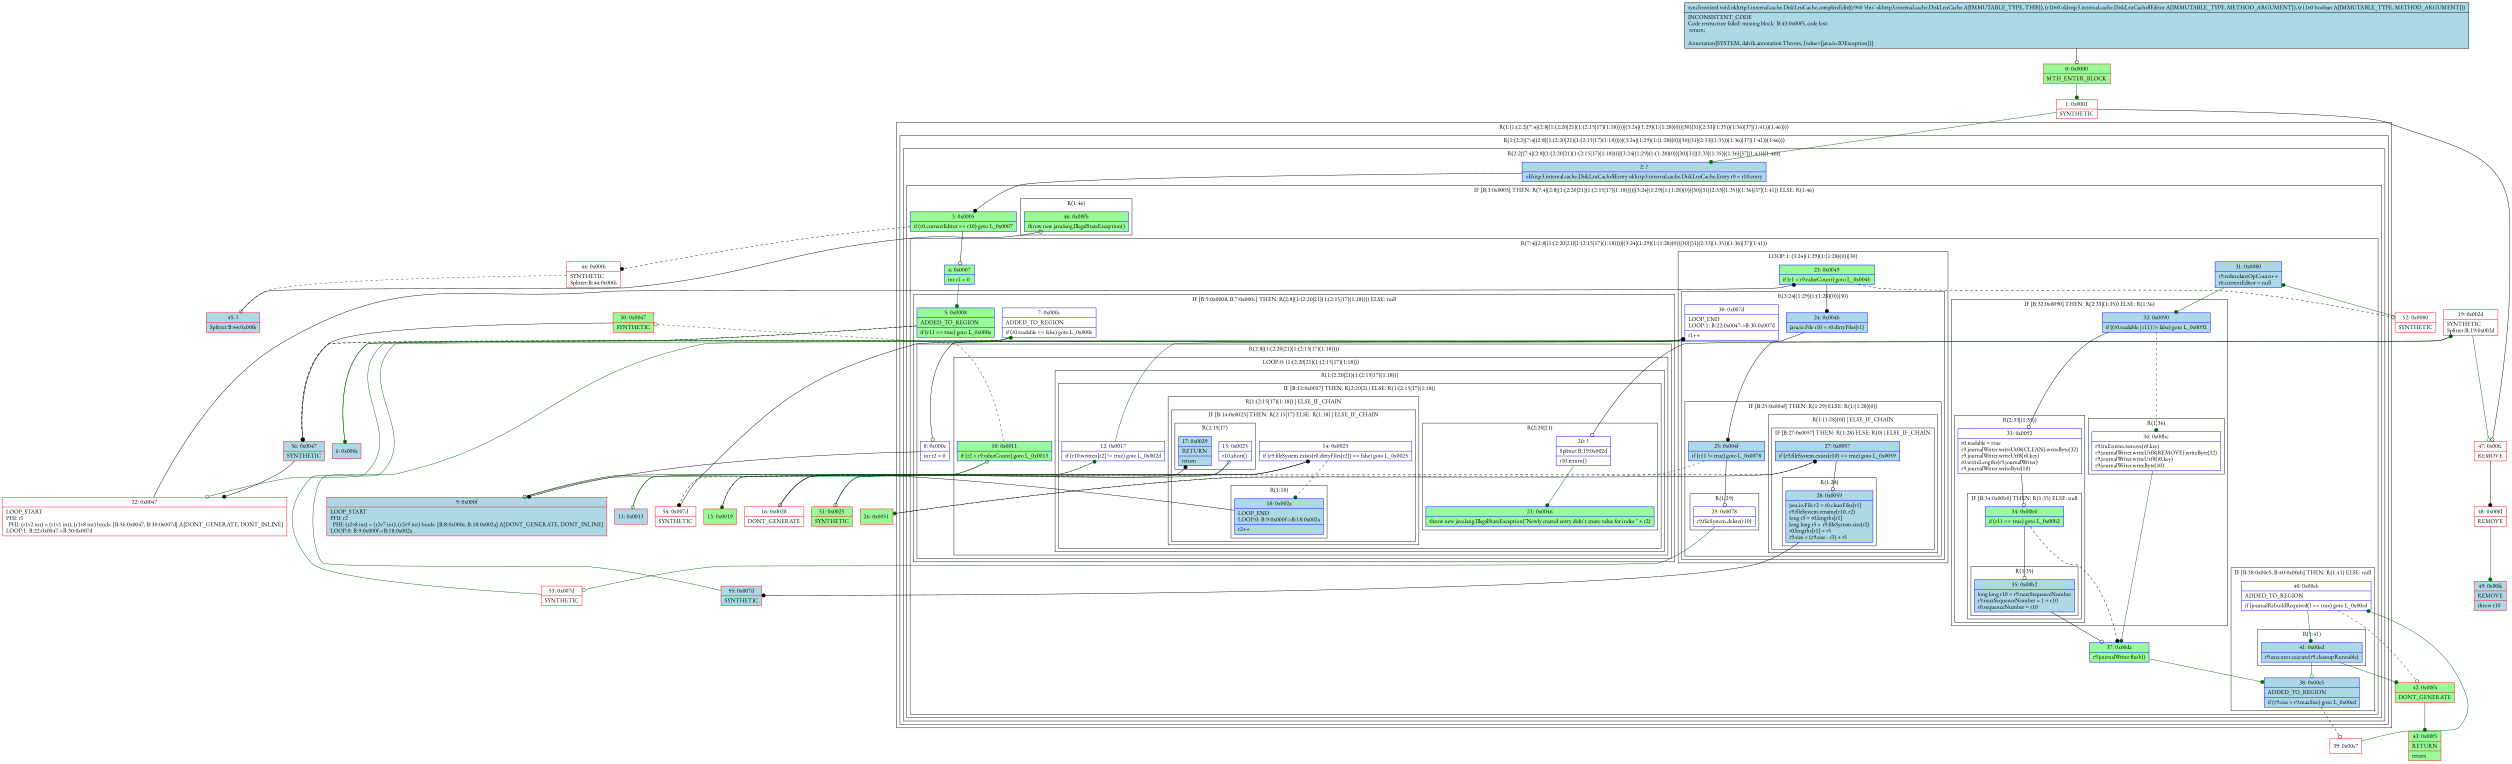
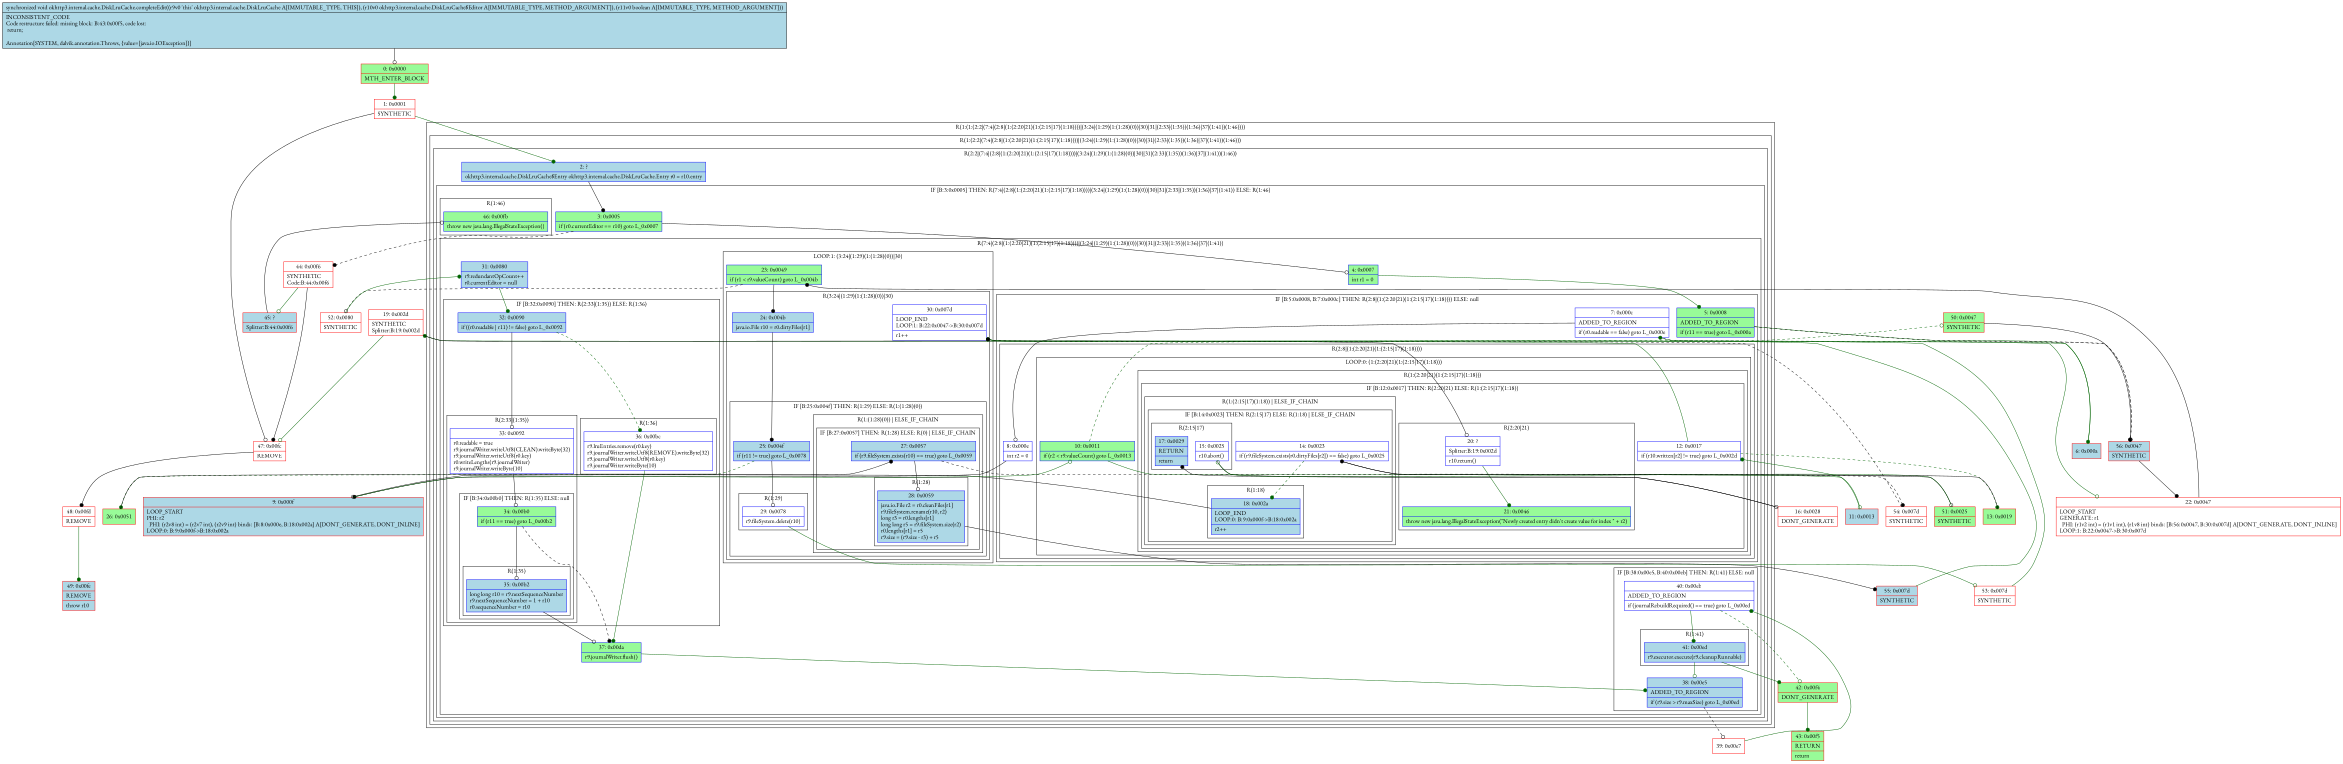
  digraph {
    fontname="EB Garamond"
    node [color=blue fillcolor=white fontname="EB Garamond" shape=record style=filled]
    edge [arrowhead=dot color=black fontname="EB Garamond"]
    n1 [label="{20\:\ ?|Splitter:B:19:0x002d\l|r10.return()\l}"]
    n2 [fillcolor=palegreen label="{21\:\ 0x0046|throw new java.lang.IllegalStateException(\"Newly created entry didn't create value for index \" + r2)\l}"]
    n3 [label="{15\:\ 0x0025|r10.abort()\l}"]
    n4 [fillcolor=lightblue label="{17\:\ 0x0029|RETURN\l|return\l}"]
    n5 [fillcolor=lightblue label="{18\:\ 0x002a|LOOP_END\lLOOP:0: B:9:0x000f\-\>B:18:0x002a\l|r2++\l}"]
    n6 [label="{14\:\ 0x0023|if (r9.fileSystem.exists(r0.dirtyFiles[r2]) == false) goto L_0x0025\l}"]
    n7 [label="{12\:\ 0x0017|if (r10.written[r2] != true) goto L_0x002d\l}"]
    n8 [fillcolor=palegreen label="{10\:\ 0x0011|if (r2 \< r9.valueCount) goto L_0x0013\l}"]
    n9 [label="{8\:\ 0x000e|int r2 = 0\l}"]
    n10 [fillcolor=palegreen label="{5\:\ 0x0008|ADDED_TO_REGION\l|if (r11 == true) goto L_0x000a\l}"]
    n11 [label="{7\:\ 0x000c|ADDED_TO_REGION\l|if (r0.readable == false) goto L_0x000e\l}"]
    n12 [label="{29\:\ 0x0078|r9.fileSystem.delete(r10)\l}"]
    n13 [fillcolor=lightblue label="{28\:\ 0x0059|java.io.File r2 = r0.cleanFiles[r1]\lr9.fileSystem.rename(r10, r2)\llong r3 = r0.lengths[r1]\llong long r5 = r9.fileSystem.size(r2)\lr0.lengths[r1] = r5\lr9.size = (r9.size \- r3) + r5\l}"]
    n14 [fillcolor=lightblue label="{27\:\ 0x0057|if (r9.fileSystem.exists(r10) == true) goto L_0x0059\l}"]
    n15 [fillcolor=lightblue label="{25\:\ 0x004f|if (r11 != true) goto L_0x0078\l}"]
    n16 [fillcolor=lightblue label="{24\:\ 0x004b|java.io.File r10 = r0.dirtyFiles[r1]\l}"]
    n17 [label="{30\:\ 0x007d|LOOP_END\lLOOP:1: B:22:0x0047\-\>B:30:0x007d\l|r1++\l}"]
    n18 [fillcolor=palegreen label="{23\:\ 0x0049|if (r1 \< r9.valueCount) goto L_0x004b\l}"]
    n19 [fillcolor=lightblue label="{35\:\ 0x00b2|long long r10 = r9.nextSequenceNumber\lr9.nextSequenceNumber = 1 + r10\lr0.sequenceNumber = r10\l}"]
    n20 [fillcolor=palegreen label="{34\:\ 0x00b0|if (r11 == true) goto L_0x00b2\l}"]
    n21 [label="{33\:\ 0x0092|r0.readable = true\lr9.journalWriter.writeUtf8(CLEAN).writeByte(32)\lr9.journalWriter.writeUtf8(r0.key)\lr0.writeLengths(r9.journalWriter)\lr9.journalWriter.writeByte(10)\l}"]
    n22 [label="{36\:\ 0x00bc|r9.lruEntries.remove(r0.key)\lr9.journalWriter.writeUtf8(REMOVE).writeByte(32)\lr9.journalWriter.writeUtf8(r0.key)\lr9.journalWriter.writeByte(10)\l}"]
    n23 [fillcolor=lightblue label="{32\:\ 0x0090|if ((r0.readable \| r11) != false) goto L_0x0092\l}"]
    n24 [fillcolor=lightblue label="{41\:\ 0x00ed|r9.executor.execute(r9.cleanupRunnable)\l}"]
    n25 [fillcolor=lightblue label="{38\:\ 0x00e5|ADDED_TO_REGION\l|if (r9.size \> r9.maxSize) goto L_0x00ed\l}"]
    n26 [label="{40\:\ 0x00eb|ADDED_TO_REGION\l|if (journalRebuildRequired() == true) goto L_0x00ed\l}"]
    n27 [fillcolor=palegreen label="{4\:\ 0x0007|int r1 = 0\l}"]
    n28 [fillcolor=lightblue label="{31\:\ 0x0080|r9.redundantOpCount++\lr0.currentEditor = null\l}"]
    n29 [fillcolor=palegreen label="{37\:\ 0x00da|r9.journalWriter.flush()\l}"]
    n30 [fillcolor=palegreen label="{46\:\ 0x00fb|throw new java.lang.IllegalStateException()\l}"]
    n31 [fillcolor=palegreen label="{3\:\ 0x0005|if (r0.currentEditor == r10) goto L_0x0007\l}"]
    n32 [fillcolor=lightblue label="{2\:\ ?|okhttp3.internal.cache.DiskLruCache$Entry okhttp3.internal.cache.DiskLruCache.Entry r0 = r10.entry\l}"]
    n33 [color=red label="{16\:\ 0x0028|DONT_GENERATE\l}"]
    n34 [color=red fillcolor=lightblue label="{9\:\ 0x000f|LOOP_START\lPHI: r2 \l  PHI: (r2v8 int) = (r2v7 int), (r2v9 int) binds: [B:8:0x000e, B:18:0x002a] A[DONT_GENERATE, DONT_INLINE]\lLOOP:0: B:9:0x000f\-\>B:18:0x002a\l}"]
    n35 [color=red fillcolor=palegreen label="{51\:\ 0x0025|SYNTHETIC\l}"]
    n36 [color=red fillcolor=palegreen label="{13\:\ 0x0019}"]
    n37 [color=red label="{19\:\ 0x002d|SYNTHETIC\lSplitter:B:19:0x002d\l}"]
    n38 [color=red fillcolor=lightblue label="{11\:\ 0x0013}"]
    n39 [color=red fillcolor=palegreen label="{50\:\ 0x0047|SYNTHETIC\l}"]
    n40 [color=red fillcolor=lightblue label="{6\:\ 0x000a}"]
    n41 [color=red fillcolor=lightblue label="{56\:\ 0x0047|SYNTHETIC\l}"]
    n42 [color=red label="{53\:\ 0x007d|SYNTHETIC\l}"]
    n43 [color=red fillcolor=lightblue label="{55\:\ 0x007d|SYNTHETIC\l}"]
    n44 [color=red label="{54\:\ 0x007d|SYNTHETIC\l}"]
    n45 [color=red fillcolor=palegreen label="{26\:\ 0x0051}"]
-   n46 [color=red label="{22\:\ 0x0047|LOOP_START\lPHI: r1 \l  PHI: (r1v2 int) = (r1v1 int), (r1v8 int) binds: [B:56:0x0047, B:30:0x007d] A[DONT_GENERATE, DONT_INLINE]\lLOOP:1: B:22:0x0047\-\>B:30:0x007d\l}"]
+   n46 [color=red label="{22\:\ 0x0047|LOOP_START\lGENERATE: r1 \l  PHI: (r1v2 int) = (r1v1 int), (r1v8 int) binds: [B:56:0x0047, B:30:0x007d] A[DONT_GENERATE, DONT_INLINE]\lLOOP:1: B:22:0x0047\-\>B:30:0x007d\l}"]
    n47 [color=red label="{52\:\ 0x0080|SYNTHETIC\l}"]
    n48 [color=red fillcolor=palegreen label="{42\:\ 0x00f4|DONT_GENERATE\l}"]
    n49 [color=red label="{39\:\ 0x00e7}"]
-   n50 [color=red label="{44\:\ 0x00f6|SYNTHETIC\lSplitter:B:44:0x00f6\l}"]
+   n50 [color=red label="{44\:\ 0x00f6|SYNTHETIC\lCode:B:44:0x00f6\l}"]
    n51 [color=red label="{47\:\ 0x00fc|REMOVE\l}"]
    n52 [color=red fillcolor=lightblue label="{45\:\ ?|Splitter:B:44:0x00f6\l}"]
    n53 [color=red fillcolor=palegreen label="{43\:\ 0x00f5|RETURN\l|return\l}"]
    n54 [color=red fillcolor=palegreen label="{0\:\ 0x0000|MTH_ENTER_BLOCK\l}"]
    n55 [color=red label="{1\:\ 0x0001|SYNTHETIC\l}"]
    n56 [color=red label="{48\:\ 0x00fd|REMOVE\l}"]
    n57 [color=red fillcolor=lightblue label="{49\:\ 0x00fe|REMOVE\l|throw r10\l}"]
    n58 [fillcolor=lightblue label="{synchronized void okhttp3.internal.cache.DiskLruCache.completeEdit((r9v0 'this' okhttp3.internal.cache.DiskLruCache A[IMMUTABLE_TYPE, THIS]), (r10v0 okhttp3.internal.cache.DiskLruCache$Editor A[IMMUTABLE_TYPE, METHOD_ARGUMENT]), (r11v0 boolean A[IMMUTABLE_TYPE, METHOD_ARGUMENT]))  | INCONSISTENT_CODE\lCode restructure failed: missing block: B:43:0x00f5, code lost:\l    return;\l\lAnnotation[SYSTEM, dalvik.annotation.Throws, \{value=[java.io.IOException]\}]\l}" color=""]
    subgraph cluster_1 {
      label="R(1:(1:(2:2|(7:4|(2:8|(1:(2:20|21)(1:(2:15|17)(1:18))))|(3:24|(1:29)(1:(1:28)(0))|30)|31|(2:33|(1:35))(1:36)|37|(1:41))(1:46))))"
      subgraph cluster_2 {
        label="R(1:(2:2|(7:4|(2:8|(1:(2:20|21)(1:(2:15|17)(1:18))))|(3:24|(1:29)(1:(1:28)(0))|30)|31|(2:33|(1:35))(1:36)|37|(1:41))(1:46)))"
        subgraph cluster_3 {
          label="R(2:2|(7:4|(2:8|(1:(2:20|21)(1:(2:15|17)(1:18))))|(3:24|(1:29)(1:(1:28)(0))|30)|31|(2:33|(1:35))(1:36)|37|(1:41))(1:46))"
          n32
          subgraph cluster_4 {
            label="IF [B:3:0x0005] THEN: R(7:4|(2:8|(1:(2:20|21)(1:(2:15|17)(1:18))))|(3:24|(1:29)(1:(1:28)(0))|30)|31|(2:33|(1:35))(1:36)|37|(1:41)) ELSE: R(1:46)"
            n31
            subgraph cluster_5 {
              label="R(7:4|(2:8|(1:(2:20|21)(1:(2:15|17)(1:18))))|(3:24|(1:29)(1:(1:28)(0))|30)|31|(2:33|(1:35))(1:36)|37|(1:41))"
              n27
              n28
              n29
              subgraph cluster_6 {
                label="IF [B:5:0x0008, B:7:0x000c] THEN: R(2:8|(1:(2:20|21)(1:(2:15|17)(1:18)))) ELSE: null"
                n10
                n11
                subgraph cluster_7 {
                  label="R(2:8|(1:(2:20|21)(1:(2:15|17)(1:18))))"
                  n9
                  subgraph cluster_8 {
                    label="LOOP:0: (1:(2:20|21)(1:(2:15|17)(1:18)))"
                    n8
                    subgraph cluster_9 {
                      label="R(1:(2:20|21)(1:(2:15|17)(1:18)))"
                      subgraph cluster_10 {
                        label="IF [B:12:0x0017] THEN: R(2:20|21) ELSE: R(1:(2:15|17)(1:18))"
                        n7
                        subgraph cluster_11 {
                          label="R(2:20|21)"
                          n1
                          n2
                        }
                        subgraph cluster_12 {
                          label="R(1:(2:15|17)(1:18)) | ELSE_IF_CHAIN\l"
                          subgraph cluster_13 {
                            label="IF [B:14:0x0023] THEN: R(2:15|17) ELSE: R(1:18) | ELSE_IF_CHAIN\l"
                            n6
                            subgraph cluster_14 {
                              label="R(2:15|17)"
                              n3
                              n4
                            }
                            subgraph cluster_15 {
                              label="R(1:18)"
                              n5
                            }
                          }
                        }
                      }
                    }
                  }
                }
              }
              subgraph cluster_16 {
                label="LOOP:1: (3:24|(1:29)(1:(1:28)(0))|30)"
                n18
                subgraph cluster_17 {
                  label="R(3:24|(1:29)(1:(1:28)(0))|30)"
                  n16
                  n17
                  subgraph cluster_18 {
                    label="IF [B:25:0x004f] THEN: R(1:29) ELSE: R(1:(1:28)(0))"
                    n15
                    subgraph cluster_19 {
                      label="R(1:29)"
                      n12
                    }
                    subgraph cluster_20 {
                      label="R(1:(1:28)(0)) | ELSE_IF_CHAIN\l"
                      subgraph cluster_21 {
                        label="IF [B:27:0x0057] THEN: R(1:28) ELSE: R(0) | ELSE_IF_CHAIN\l"
                        n14
                        subgraph cluster_22 {
                          label="R(1:28)"
                          n13
                        }
                        subgraph cluster_23 {
                          label="R(0)"
                        }
                      }
                    }
                  }
                }
              }
              subgraph cluster_24 {
                label="IF [B:32:0x0090] THEN: R(2:33|(1:35)) ELSE: R(1:36)"
                n23
                subgraph cluster_25 {
                  label="R(2:33|(1:35))"
                  n21
                  subgraph cluster_26 {
                    label="IF [B:34:0x00b0] THEN: R(1:35) ELSE: null"
                    n20
                    subgraph cluster_27 {
                      label="R(1:35)"
                      n19
                    }
                  }
                }
                subgraph cluster_28 {
                  label="R(1:36)"
                  n22
                }
              }
              subgraph cluster_29 {
                label="IF [B:38:0x00e5, B:40:0x00eb] THEN: R(1:41) ELSE: null"
                n25
                n26
                subgraph cluster_30 {
                  label="R(1:41)"
                  n24
                }
              }
            }
            subgraph cluster_31 {
              label="R(1:46)"
              n30
            }
          }
        }
      }
    }
    n1 -> n2 [color=darkgreen]
    n3 -> n33 [arrowhead=odot]
    n5 -> n34 [arrowhead=odot]
    n6 -> n5 [color=darkgreen style=dashed]
    n6 -> n35 [arrowhead=odot]
    n7 -> n36 [color=darkgreen style=dashed]
    n7 -> n37 [color=darkgreen]
    n8 -> n38 [arrowhead=odot color=darkgreen]
    n8 -> n39 [arrowhead=odot color=darkgreen style=dashed]
    n9 -> n34
    n10 -> n40 [color=darkgreen]
    n10 -> n41 [arrowhead=odot style=dashed]
    n11 -> n9 [arrowhead=odot]
    n11 -> n41 [arrowhead=odot style=dashed]
    n12 -> n42 [arrowhead=odot color=darkgreen]
    n13 -> n43
    n14 -> n13 [arrowhead=odot]
    n14 -> n44 [style=dashed]
    n15 -> n12 [arrowhead=odot]
    n15 -> n45 [color=darkgreen style=dashed]
    n16 -> n15
    n17 -> n46 [arrowhead=odot color=darkgreen]
    n18 -> n16
    n18 -> n47 [arrowhead=odot style=dashed]
    n19 -> n29 [arrowhead=odot]
    n20 -> n19 [arrowhead=odot]
    n20 -> n29 [style=dashed]
    n21 -> n20 [arrowhead=odot]
    n22 -> n29 [color=darkgreen]
    n23 -> n21 [arrowhead=odot]
    n23 -> n22 [color=darkgreen style=dashed]
    n24 -> n25 [arrowhead=odot color=darkgreen]
    n24 -> n48 [color=darkgreen]
    n25 -> n49 [arrowhead=odot style=dashed]
    n26 -> n24 [color=darkgreen]
    n26 -> n48 [arrowhead=odot color=darkgreen style=dashed]
    n27 -> n10 [color=darkgreen]
    n28 -> n23 [color=darkgreen]
    n29 -> n25 [color=darkgreen]
    n31 -> n27 [arrowhead=odot]
    n31 -> n50 [style=dashed]
    n32 -> n31
    n33 -> n4
    n34 -> n8 [arrowhead=odot color=darkgreen]
    n35 -> n3 [arrowhead=odot color=darkgreen]
    n36 -> n6
    n37 -> n1 [arrowhead=odot]
    n37 -> n51 [arrowhead=odot color=darkgreen]
    n38 -> n7 [color=darkgreen]
    n39 -> n41
    n40 -> n11 [color=darkgreen]
    n41 -> n46
    n42 -> n17 [color=darkgreen]
    n43 -> n17 [arrowhead=odot color=darkgreen]
-   n44 -> n17
+   n44 -> n17 [style=dashed]
    n45 -> n14
    n46 -> n18
    n47 -> n28 [color=darkgreen]
    n48 -> n53 [color=darkgreen]
    n49 -> n26 [color=darkgreen]
-   n50 -> n52 [arrowhead=odot color=darkgreen style=dashed]
+   n50 -> n51
+   n50 -> n52 [arrowhead=odot color=darkgreen]
    n51 -> n56
    n52 -> n30 [arrowhead=odot]
    n54 -> n55 [color=darkgreen]
    n55 -> n32 [color=darkgreen]
    n55 -> n51 [arrowhead=odot]
    n56 -> n57 [color=darkgreen]
    n58 -> n54 [arrowhead=odot]
  }
